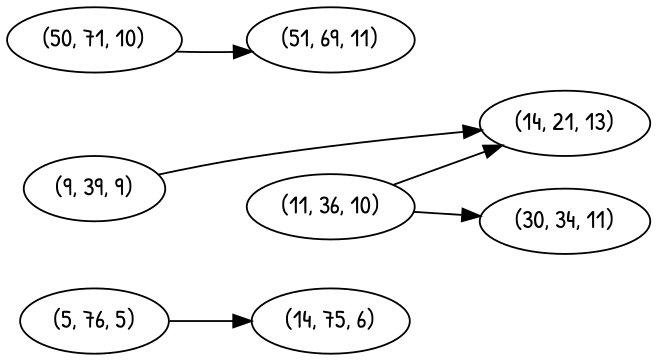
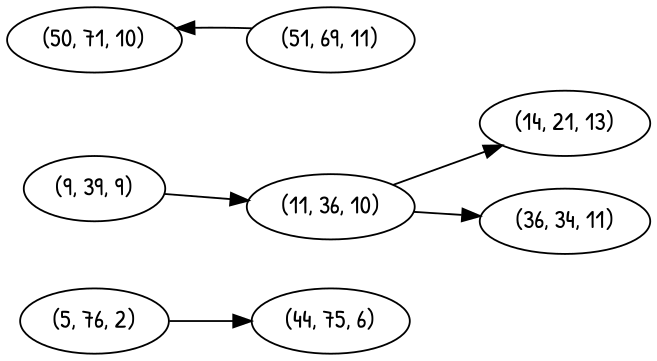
  digraph {
    fontname="Patrick Hand"
    rankdir=LR
    node [fontname="Patrick Hand"]
    edge [fontname="Patrick Hand"]
-   "(5, 76, 5)"
-   "(44, 75, 6)" [label="(14, 75, 6)"]
+   "(5, 76, 5)" [label="(5, 76, 2)"]
+   "(44, 75, 6)"
    "(9, 39, 9)"
    "(11, 36, 10)"
    n5 [label="(14, 21, 13)"]
-   "(30, 34, 11)"
+   "(30, 34, 11)" [label="(36, 34, 11)"]
    "(50, 71, 10)"
    "(51, 69, 11)"
    "(5, 76, 5)" -> "(44, 75, 6)"
-   "(9, 39, 9)" -> n5
+   "(9, 39, 9)" -> "(11, 36, 10)"
    "(11, 36, 10)" -> n5
    "(11, 36, 10)" -> "(30, 34, 11)"
-   "(50, 71, 10)" -> "(51, 69, 11)"
+   "(51, 69, 11)" -> "(50, 71, 10)"
  }
